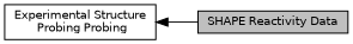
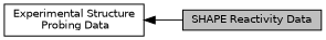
  digraph {
    rankdir=LR
    node [color=black fontname=Helvetica fontsize=10 shape=box]
-   n1 [height=0.2 label="Experimental Structure\l Probing Probing" width=0.4]
+   n1 [height=0.2 label="Experimental Structure\l Probing Data" width=0.4]
    n2 [fillcolor=grey75 fontcolor=black height=0.2 label="SHAPE Reactivity Data" style=filled width=0.4]
    n1 -> n2 [dir=back fontname=Helvetica fontsize=10 labelfontname=Helvetica labelfontsize=10 shape=plaintext style=solid]
  }
